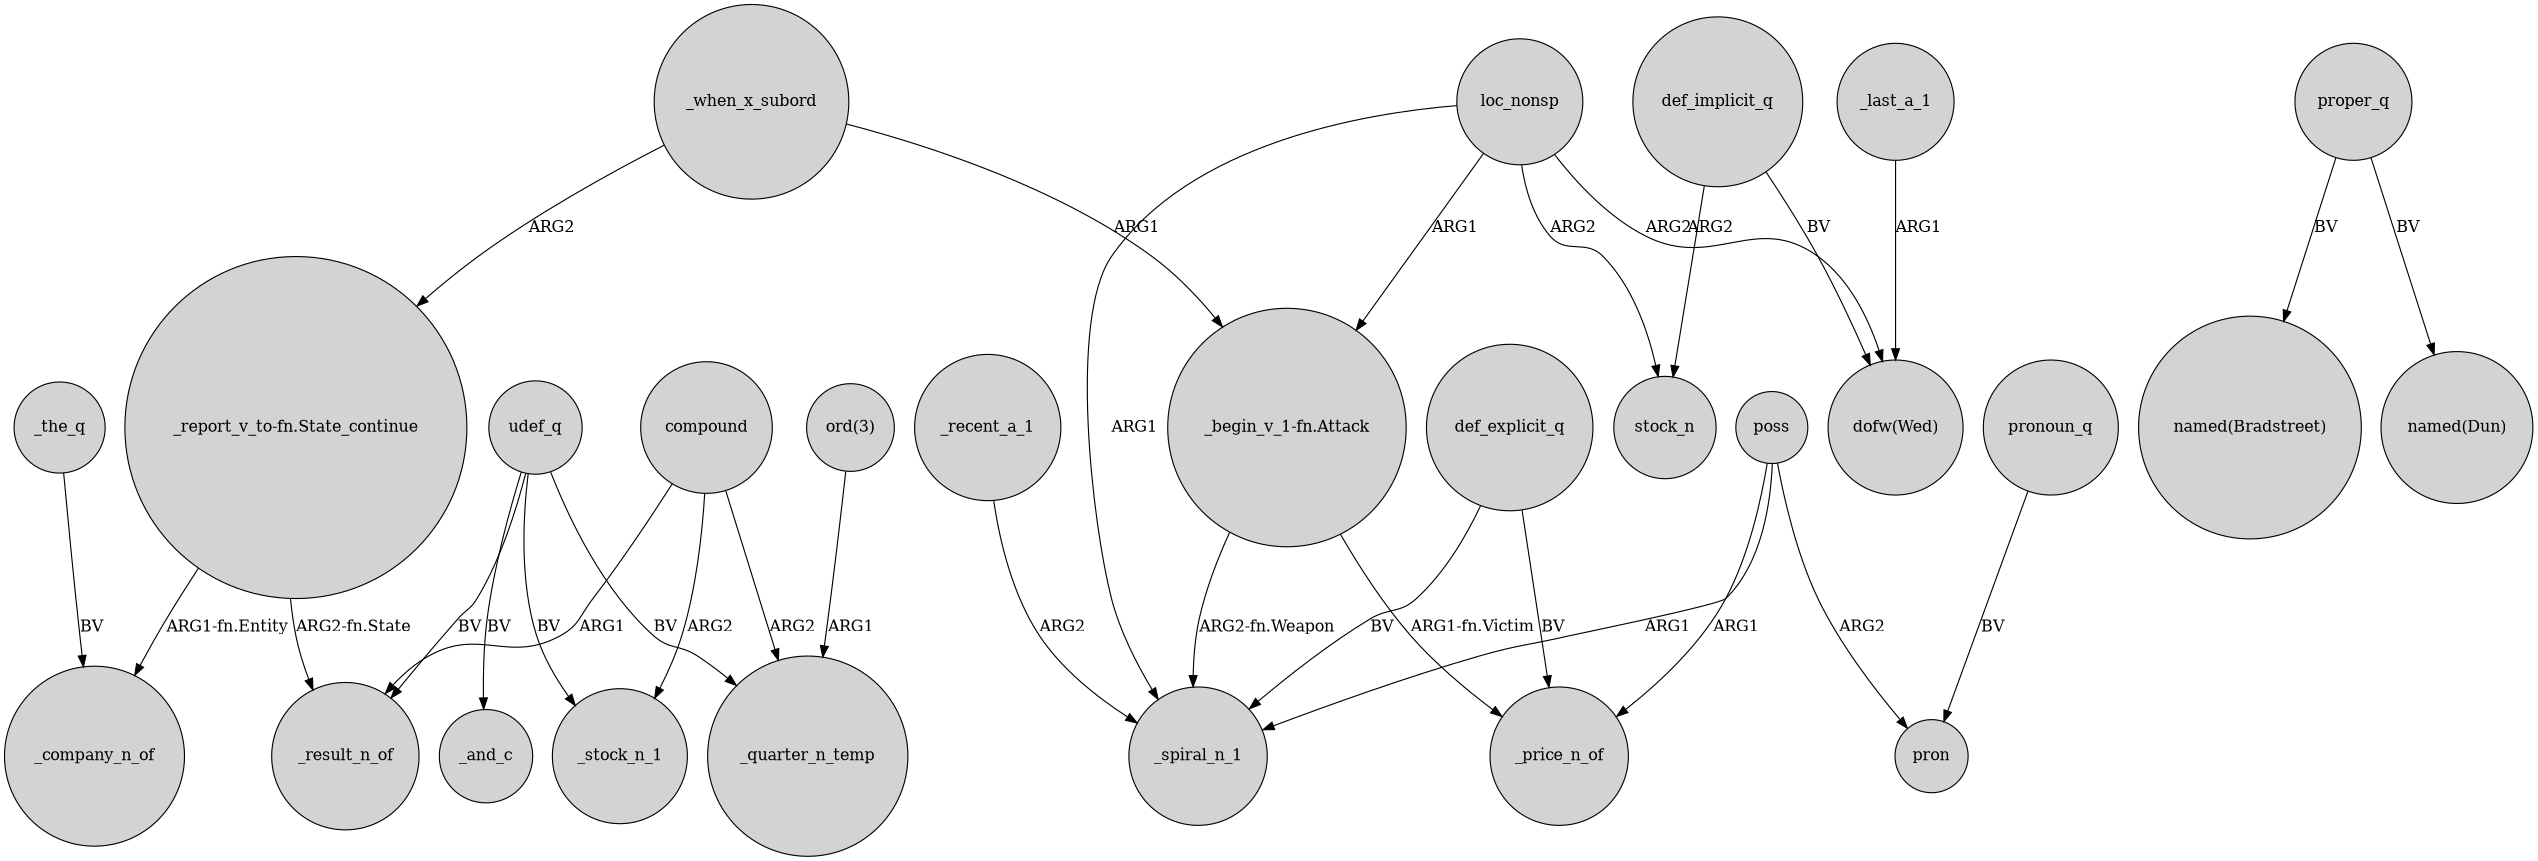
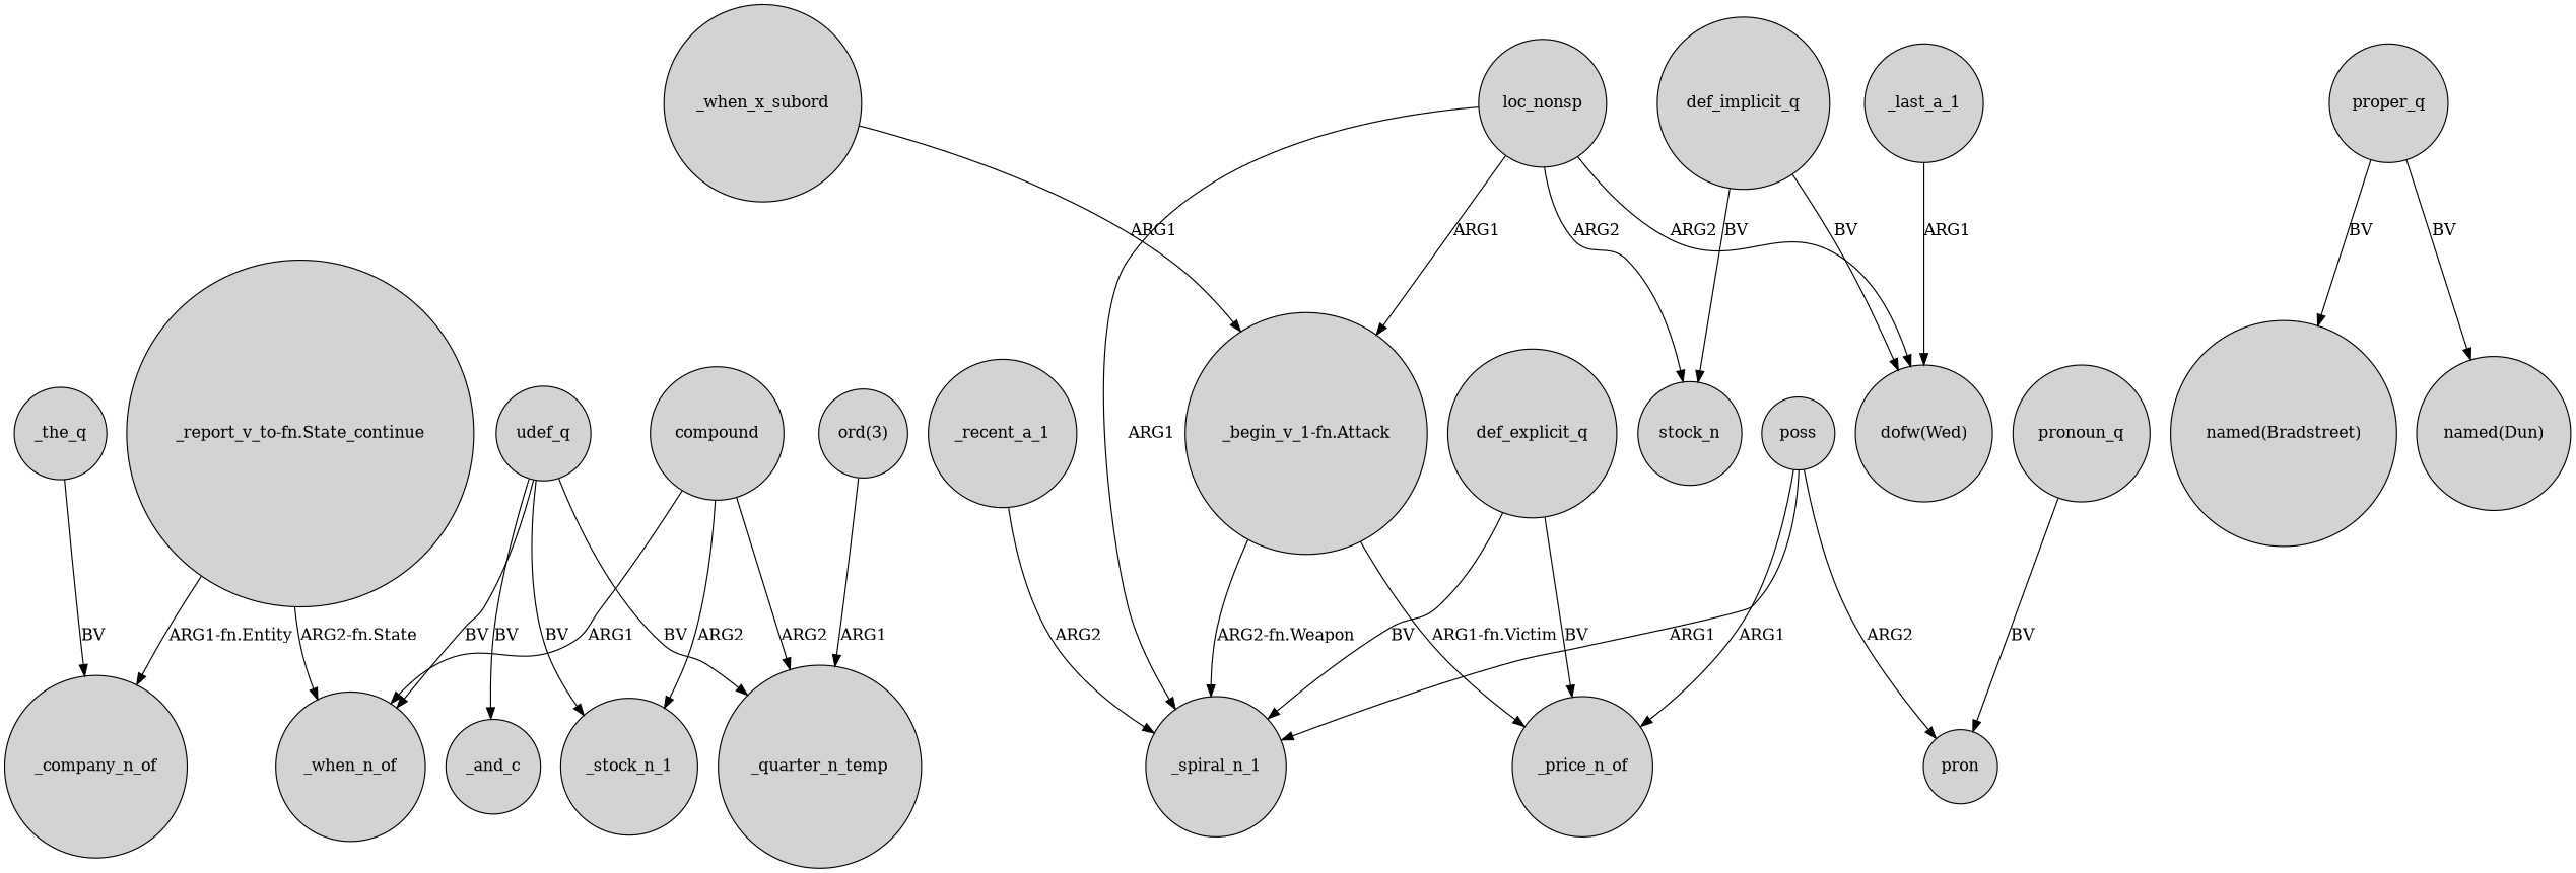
  digraph {
    node [shape=circle style=filled]
    "_report_v_to-fn.State_continue"
    _company_n_of
-   _result_n_of
+   _result_n_of [label=_when_n_of]
    loc_nonsp
    "dofw(Wed)"
    _spiral_n_1
    n7 [label=stock_n]
    "_begin_v_1-fn.Attack"
    _price_n_of
    poss
    pron
    "ord(3)"
    _quarter_n_temp
    def_implicit_q
    proper_q
    "named(Bradstreet)"
    "named(Dun)"
    udef_q
    _and_c
    _stock_n_1
    pronoun_q
    _last_a_1
    compound
    def_explicit_q
    _recent_a_1
    _when_x_subord
    _the_q
    "_report_v_to-fn.State_continue" -> _company_n_of [label="ARG1-fn.Entity"]
    "_report_v_to-fn.State_continue" -> _result_n_of [label="ARG2-fn.State"]
    loc_nonsp -> "dofw(Wed)" [label=ARG2]
    loc_nonsp -> _spiral_n_1 [label=ARG1]
    loc_nonsp -> n7 [label=ARG2]
    loc_nonsp -> "_begin_v_1-fn.Attack" [label=ARG1]
    "_begin_v_1-fn.Attack" -> _spiral_n_1 [label="ARG2-fn.Weapon"]
    "_begin_v_1-fn.Attack" -> _price_n_of [label="ARG1-fn.Victim"]
    poss -> _spiral_n_1 [label=ARG1]
    poss -> _price_n_of [label=ARG1]
    poss -> pron [label=ARG2]
    "ord(3)" -> _quarter_n_temp [label=ARG1]
    def_implicit_q -> "dofw(Wed)" [label=BV]
-   def_implicit_q -> n7 [label=ARG2]
+   def_implicit_q -> n7 [label=BV]
    proper_q -> "named(Bradstreet)" [label=BV]
    proper_q -> "named(Dun)" [label=BV]
    udef_q -> _result_n_of [label=BV]
    udef_q -> _quarter_n_temp [label=BV]
    udef_q -> _and_c [label=BV]
    udef_q -> _stock_n_1 [label=BV]
    pronoun_q -> pron [label=BV]
    _last_a_1 -> "dofw(Wed)" [label=ARG1]
    compound -> _result_n_of [label=ARG1]
    compound -> _quarter_n_temp [label=ARG2]
    compound -> _stock_n_1 [label=ARG2]
    def_explicit_q -> _spiral_n_1 [label=BV]
    def_explicit_q -> _price_n_of [label=BV]
    _recent_a_1 -> _spiral_n_1 [label=ARG2]
-   _when_x_subord -> "_report_v_to-fn.State_continue" [label=ARG2]
    _when_x_subord -> "_begin_v_1-fn.Attack" [label=ARG1]
    _the_q -> _company_n_of [label=BV]
  }
